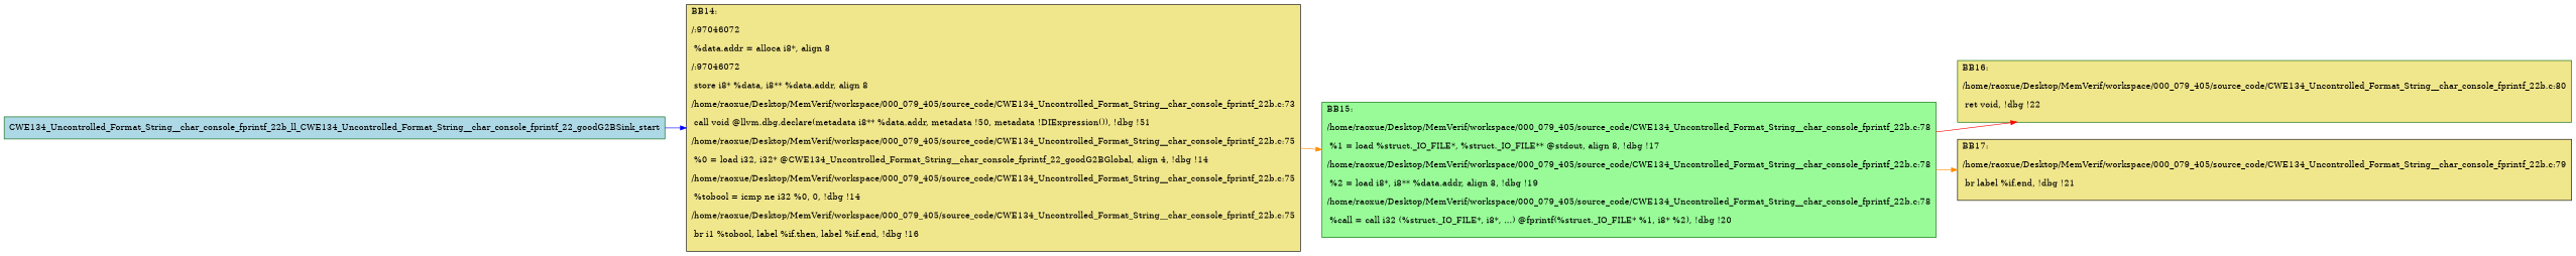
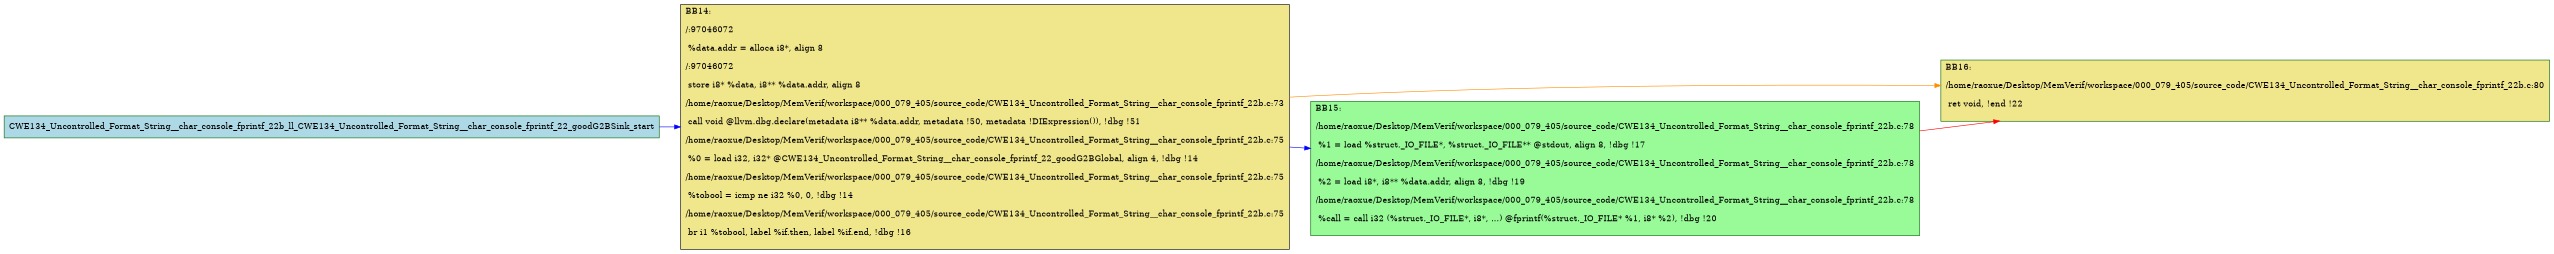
  digraph {
    rankdir=LR
    node [color=darkgreen fillcolor=khaki shape=record style=filled]
    edge [color=blue]
    n1 [fillcolor=lightblue label="{CWE134_Uncontrolled_Format_String__char_console_fprintf_22b_ll_CWE134_Uncontrolled_Format_String__char_console_fprintf_22_goodG2BSink_start}"]
    n2 [color=black label="{BB14:\l\l/:97046072\l\n  %data.addr = alloca i8*, align 8\l\n/:97046072\l\n  store i8* %data, i8** %data.addr, align 8\l\n/home/raoxue/Desktop/MemVerif/workspace/000_079_405/source_code/CWE134_Uncontrolled_Format_String__char_console_fprintf_22b.c:73\l\n  call void @llvm.dbg.declare(metadata i8** %data.addr, metadata !50, metadata !DIExpression()), !dbg !51\l\n/home/raoxue/Desktop/MemVerif/workspace/000_079_405/source_code/CWE134_Uncontrolled_Format_String__char_console_fprintf_22b.c:75\l\n  %0 = load i32, i32* @CWE134_Uncontrolled_Format_String__char_console_fprintf_22_goodG2BGlobal, align 4, !dbg !14\l\n/home/raoxue/Desktop/MemVerif/workspace/000_079_405/source_code/CWE134_Uncontrolled_Format_String__char_console_fprintf_22b.c:75\l\n  %tobool = icmp ne i32 %0, 0, !dbg !14\l\n/home/raoxue/Desktop/MemVerif/workspace/000_079_405/source_code/CWE134_Uncontrolled_Format_String__char_console_fprintf_22b.c:75\l\n  br i1 %tobool, label %if.then, label %if.end, !dbg !16\l\n}"]
    n3 [fillcolor=palegreen label="{BB15:\l\l/home/raoxue/Desktop/MemVerif/workspace/000_079_405/source_code/CWE134_Uncontrolled_Format_String__char_console_fprintf_22b.c:78\l\n  %1 = load %struct._IO_FILE*, %struct._IO_FILE** @stdout, align 8, !dbg !17\l\n/home/raoxue/Desktop/MemVerif/workspace/000_079_405/source_code/CWE134_Uncontrolled_Format_String__char_console_fprintf_22b.c:78\l\n  %2 = load i8*, i8** %data.addr, align 8, !dbg !19\l\n/home/raoxue/Desktop/MemVerif/workspace/000_079_405/source_code/CWE134_Uncontrolled_Format_String__char_console_fprintf_22b.c:78\l\n  %call = call i32 (%struct._IO_FILE*, i8*, ...) @fprintf(%struct._IO_FILE* %1, i8* %2), !dbg !20\l\n}"]
-   n4 [label="{BB16:\l\l/home/raoxue/Desktop/MemVerif/workspace/000_079_405/source_code/CWE134_Uncontrolled_Format_String__char_console_fprintf_22b.c:80\l\n  ret void, !dbg !22\l\n}"]
-   n5 [color=black label="{BB17:\l\l/home/raoxue/Desktop/MemVerif/workspace/000_079_405/source_code/CWE134_Uncontrolled_Format_String__char_console_fprintf_22b.c:79\l\n  br label %if.end, !dbg !21\l\n}"]
+   n4 [label="{BB16:\l\l/home/raoxue/Desktop/MemVerif/workspace/000_079_405/source_code/CWE134_Uncontrolled_Format_String__char_console_fprintf_22b.c:80\l\n  ret void, !end !22\l\n}"]
    n1 -> n2
-   n2 -> n3 [color=darkorange]
+   n2 -> n3
+   n2 -> n4 [color=darkorange]
    n3 -> n4 [color=red]
-   n3 -> n5 [color=darkorange]
  }
